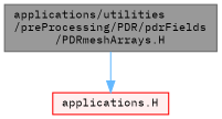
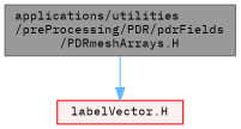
  digraph {
    fontname="IBM Plex Mono"
    node [fontname="IBM Plex Mono" fontsize=10 shape=box style=filled]
    n1 [color=gray40 fillcolor=grey60 fontcolor=black height=0.2 label="applications/utilities\l/preProcessing/PDR/pdrFields\l/PDRmeshArrays.H" width=0.4]
-   n2 [color=red fillcolor="#FFF0F0" height=0.2 label="applications.H" width=0.4]
+   n2 [color=red fillcolor="#FFF0F0" height=0.2 label="labelVector.H" width=0.4]
    n1 -> n2 [color=steelblue1 fontname="IBM Plex Mono" fontsize=10 labelfontname=Helvetica labelfontsize=10 style=solid]
  }
